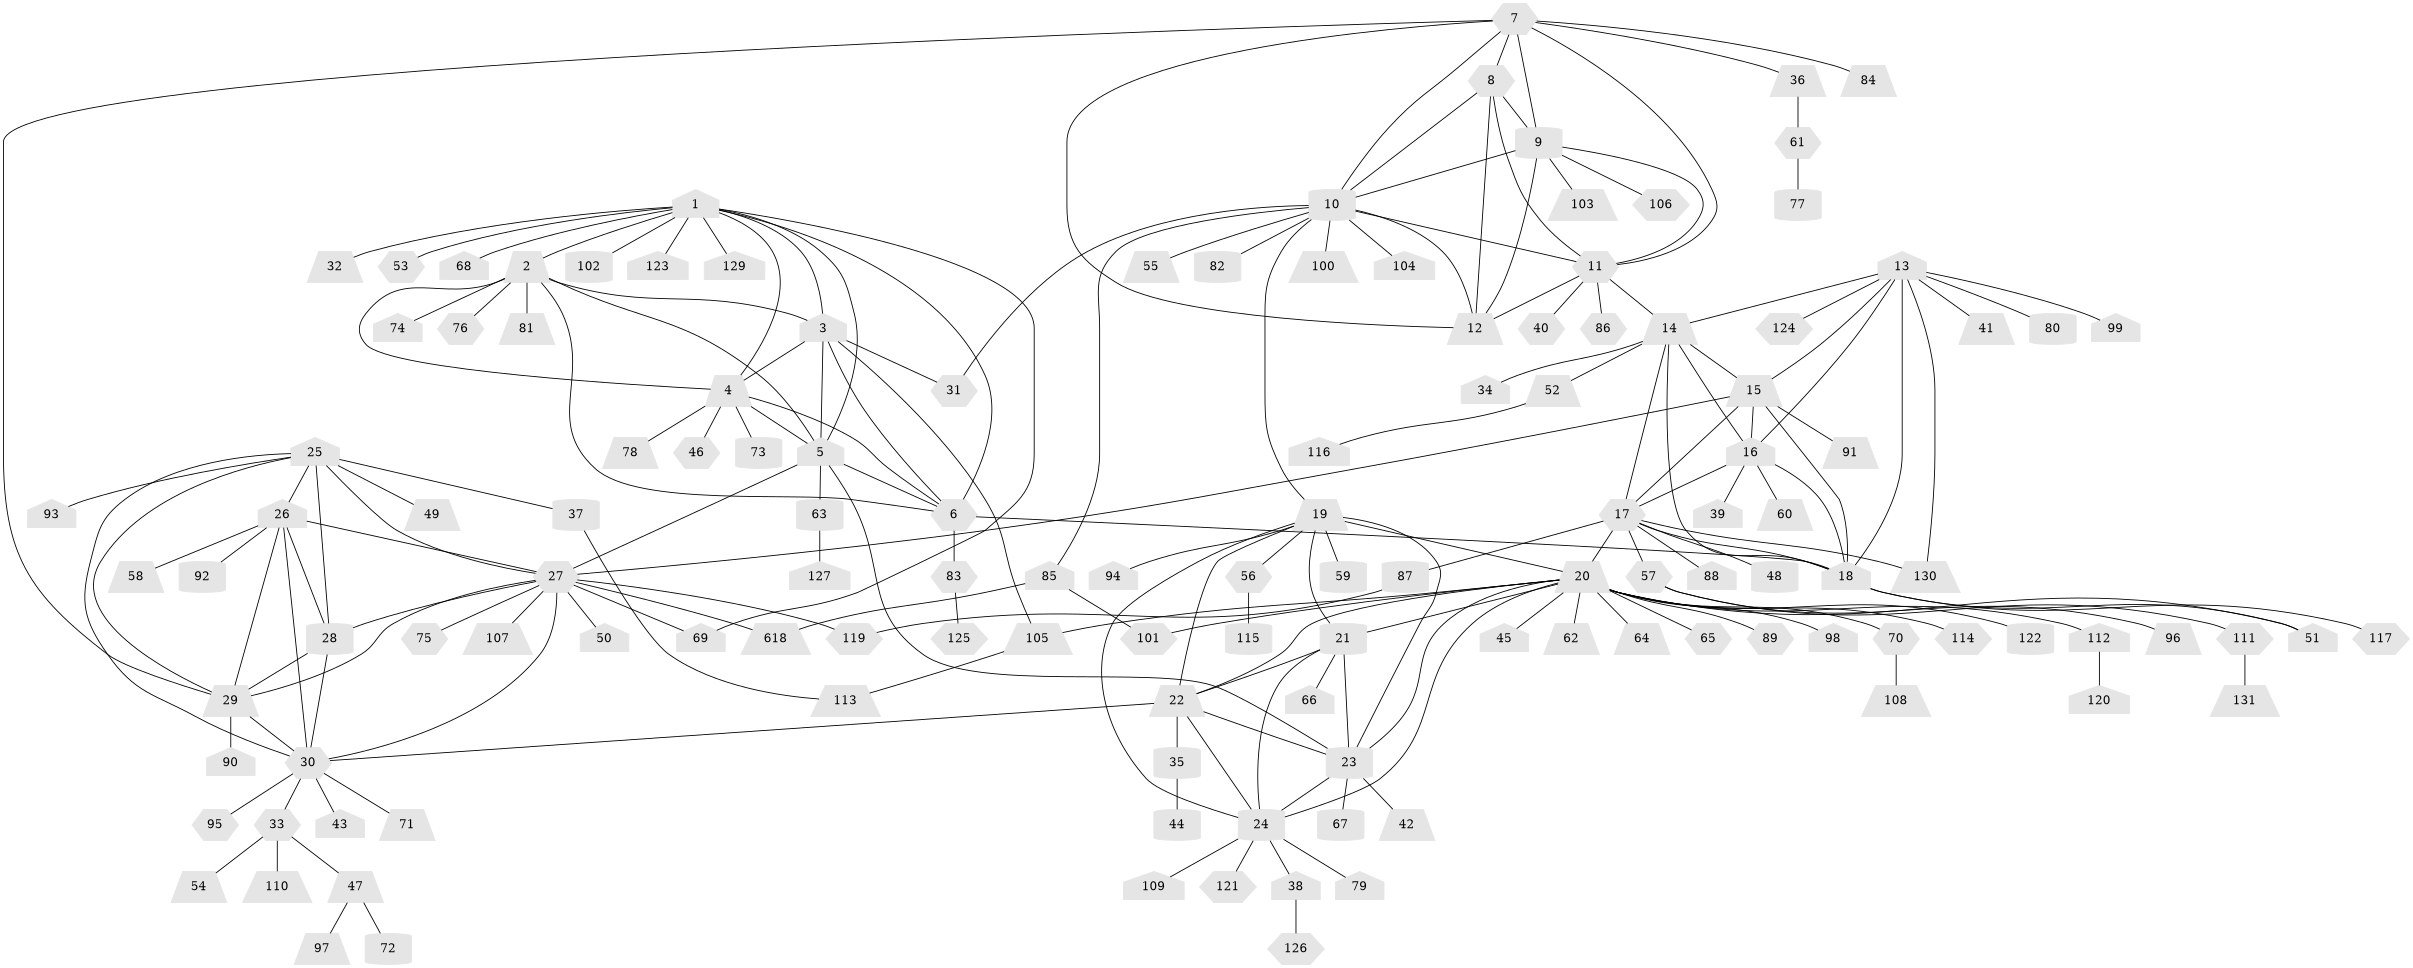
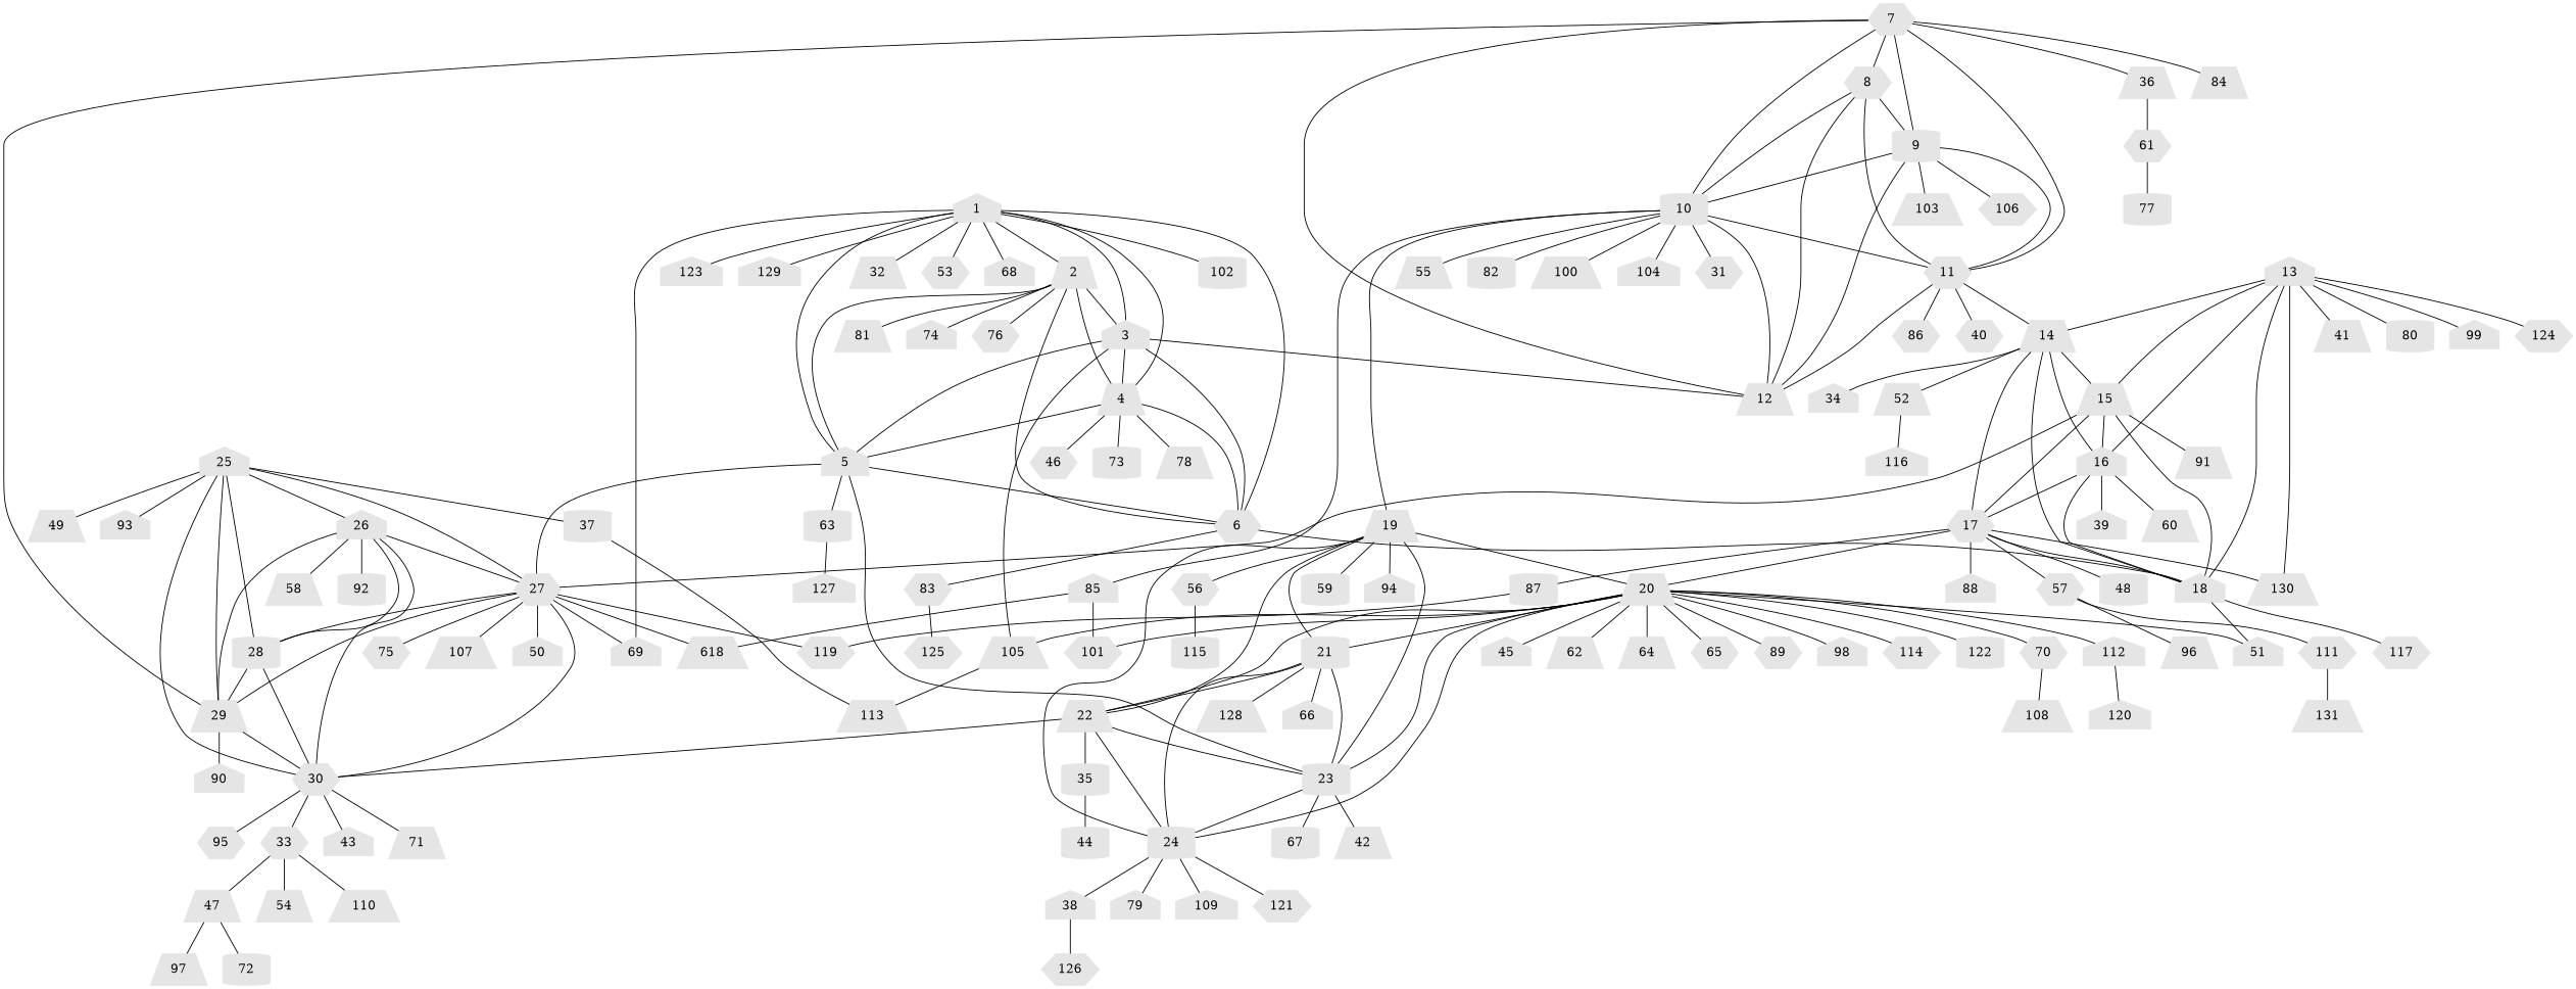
  graph {
    node [color=gray90 shape=trapezium style=filled]
    1 [shape=house]
    2
    3 [shape=house]
    4
    5 [shape=house]
    6 [shape=hexagon]
    32
    53 [shape=hexagon]
    68 [shape=house]
    69 [shape=house]
    102 [shape=cylinder]
    123 [shape=house]
    129 [shape=house]
    74 [shape=house]
    76 [shape=hexagon]
    81
    12
    105
    46 [shape=hexagon]
    73 [shape=cylinder]
    78
    23 [shape=cylinder]
    27 [shape=hexagon]
    63 [shape=cylinder]
    18 [shape=house]
    83 [shape=hexagon]
    113
    24 [shape=cylinder]
    42
    67 [shape=cylinder]
    29
    30 [shape=hexagon]
    28 [shape=cylinder]
    50 [shape=house]
    75 [shape=hexagon]
    107
    n37 [label=618]
    119 [shape=hexagon]
    127 [shape=house]
    51 [shape=house]
    117 [shape=hexagon]
    125 [shape=hexagon]
    7 [shape=hexagon]
    8 [shape=hexagon]
    9 [shape=cylinder]
    10 [shape=cylinder]
    11 [shape=hexagon]
    36
    84
    103
    106 [shape=hexagon]
    19
    31 [shape=hexagon]
    55
    82 [shape=cylinder]
    85 [shape=house]
    100
    104 [shape=house]
    14
    40 [shape=hexagon]
    86 [shape=hexagon]
    90 [shape=house]
    61 [shape=hexagon]
    20
    21 [shape=cylinder]
    22
    56 [shape=hexagon]
    59 [shape=cylinder]
    94 [shape=house]
    101 [shape=hexagon]
    15
    16 [shape=house]
    17 [shape=hexagon]
    34 [shape=house]
    52
    13 [shape=house]
    41
    80 [shape=cylinder]
    99 [shape=house]
    124 [shape=hexagon]
    130
    91
    39 [shape=house]
    60
    48 [shape=cylinder]
    57 [shape=hexagon]
    87 [shape=cylinder]
    88 [shape=house]
    116 [shape=house]
    45 [shape=house]
    62
    64
    65 [shape=hexagon]
    70 [shape=hexagon]
    89 [shape=hexagon]
    98 [shape=house]
    112 [shape=house]
    114 [shape=hexagon]
    122 [shape=cylinder]
    96
    111 [shape=hexagon]
    66 [shape=house]
+   128
    35 [shape=cylinder]
    38 [shape=house]
    79 [shape=house]
    109 [shape=house]
    121 [shape=hexagon]
    115 [shape=cylinder]
    108
    120 [shape=house]
    33 [shape=hexagon]
    43 [shape=house]
    71
    95 [shape=hexagon]
    44 [shape=cylinder]
    126 [shape=hexagon]
    25 [shape=house]
    26 [shape=house]
    37 [shape=cylinder]
    49
    93 [shape=house]
    58
    92 [shape=cylinder]
    47
    54
    110
    72 [shape=cylinder]
    97
    77 [shape=cylinder]
    131
    1 -- 2
    1 -- 3
    1 -- 4
    1 -- 5
    1 -- 6
    1 -- 32
    1 -- 53
    1 -- 68
    1 -- 69
    1 -- 102
    1 -- 123
    1 -- 129
    2 -- 3
    2 -- 4
    2 -- 5
    2 -- 6
    2 -- 74
    2 -- 76
    2 -- 81
    3 -- 4
    3 -- 5
    3 -- 6
-   3 -- 31
+   3 -- 12
    3 -- 105
    4 -- 5
    4 -- 6
    4 -- 46
    4 -- 73
    4 -- 78
    5 -- 6
    5 -- 23
    5 -- 27
    5 -- 63
    6 -- 18
    6 -- 83
    105 -- 113
    23 -- 24
    23 -- 42
    23 -- 67
    27 -- 69
    27 -- 29
    27 -- 30
    27 -- 28
    27 -- 50
    27 -- 75
    27 -- 107
    27 -- n37
    27 -- 119
    63 -- 127
    18 -- 51
    18 -- 117
    83 -- 125
    24 -- 38
    24 -- 79
    24 -- 109
    24 -- 121
    29 -- 30
    29 -- 90
    30 -- 33
    30 -- 43
    30 -- 71
    30 -- 95
    28 -- 29
    28 -- 30
    7 -- 12
    7 -- 29
    7 -- 8
    7 -- 9
    7 -- 10
    7 -- 11
    7 -- 36
    7 -- 84
    8 -- 12
    8 -- 9
    8 -- 10
    8 -- 11
    9 -- 12
    9 -- 10
    9 -- 11
    9 -- 103
    9 -- 106
    10 -- 12
    10 -- 11
    10 -- 19
    10 -- 31
    10 -- 55
    10 -- 82
    10 -- 85
    10 -- 100
    10 -- 104
    11 -- 12
    11 -- 14
    11 -- 40
    11 -- 86
    36 -- 61
    19 -- 23
    19 -- 24
    19 -- 20
    19 -- 21
    19 -- 22
    19 -- 56
    19 -- 59
    19 -- 94
    85 -- n37
    85 -- 101
    14 -- 18
    14 -- 15
    14 -- 16
    14 -- 17
    14 -- 34
    14 -- 52
    61 -- 77
    20 -- 105
    20 -- 23
    20 -- 24
    20 -- 51
    20 -- 21
    20 -- 22
    20 -- 101
    20 -- 45
    20 -- 62
    20 -- 64
    20 -- 65
    20 -- 70
    20 -- 89
    20 -- 98
    20 -- 112
    20 -- 114
    20 -- 122
    21 -- 23
    21 -- 24
    21 -- 22
    21 -- 66
+   21 -- 128
    22 -- 23
    22 -- 24
    22 -- 30
    22 -- 35
    56 -- 115
    15 -- 27
    15 -- 18
    15 -- 16
    15 -- 17
    15 -- 91
    16 -- 18
    16 -- 17
    16 -- 39
    16 -- 60
    17 -- 18
    17 -- 20
    17 -- 130
    17 -- 48
    17 -- 57
    17 -- 87
    17 -- 88
    52 -- 116
    13 -- 18
    13 -- 14
    13 -- 15
    13 -- 16
    13 -- 41
    13 -- 80
    13 -- 99
    13 -- 124
    13 -- 130
    57 -- 96
    57 -- 111
    87 -- 119
    70 -- 108
    112 -- 120
    111 -- 131
    35 -- 44
    38 -- 126
    33 -- 47
    33 -- 54
    33 -- 110
    25 -- 27
    25 -- 29
    25 -- 30
    25 -- 28
    25 -- 26
    25 -- 37
    25 -- 49
    25 -- 93
    26 -- 27
    26 -- 29
    26 -- 30
    26 -- 28
    26 -- 58
    26 -- 92
    37 -- 113
    47 -- 72
    47 -- 97
  }
